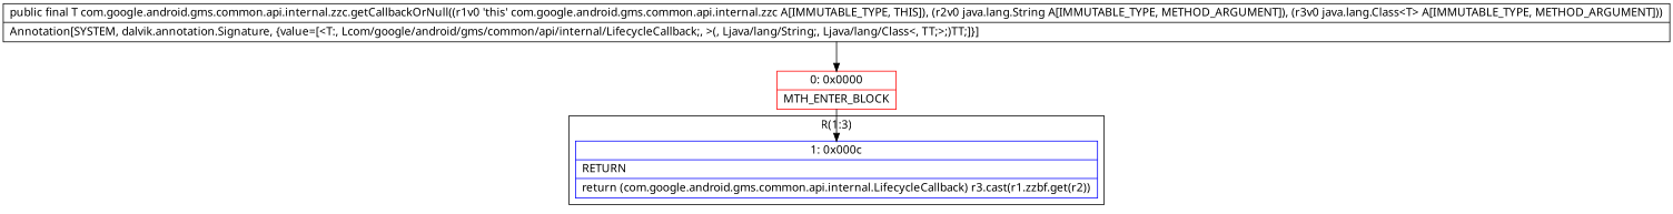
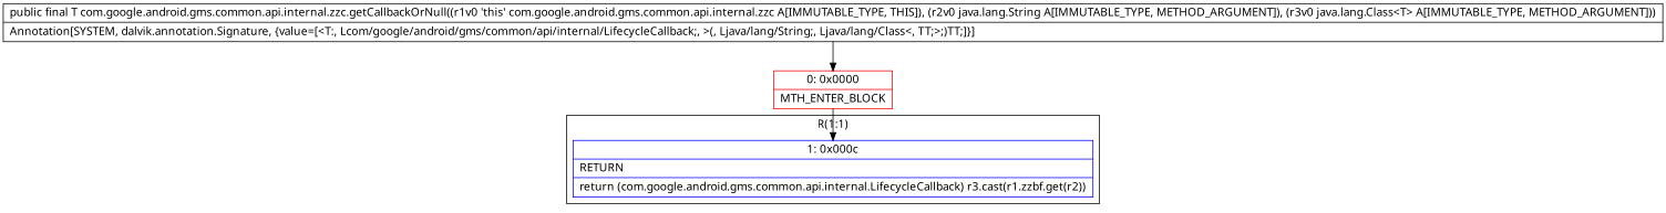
  digraph {
    fontname="Noto Sans"
    node [shape=record fontname="Noto Sans"]
    edge [fontname="Noto Sans"]
    n1 [color=blue label="{1\:\ 0x000c|RETURN\l|return (com.google.android.gms.common.api.internal.LifecycleCallback) r3.cast(r1.zzbf.get(r2))\l}"]
    n2 [color=red label="{0\:\ 0x0000|MTH_ENTER_BLOCK\l}"]
    n3 [label="{public final T com.google.android.gms.common.api.internal.zzc.getCallbackOrNull((r1v0 'this' com.google.android.gms.common.api.internal.zzc A[IMMUTABLE_TYPE, THIS]), (r2v0 java.lang.String A[IMMUTABLE_TYPE, METHOD_ARGUMENT]), (r3v0 java.lang.Class\<T\> A[IMMUTABLE_TYPE, METHOD_ARGUMENT]))  | Annotation[SYSTEM, dalvik.annotation.Signature, \{value=[\<T:, Lcom\/google\/android\/gms\/common\/api\/internal\/LifecycleCallback;, \>(, Ljava\/lang\/String;, Ljava\/lang\/Class\<, TT;\>;)TT;]\}]\l}"]
    subgraph cluster_1 {
-     label="R(1:3)"
+     label="R(1:1)"
      n1
    }
    n2 -> n1
    n3 -> n2
  }
